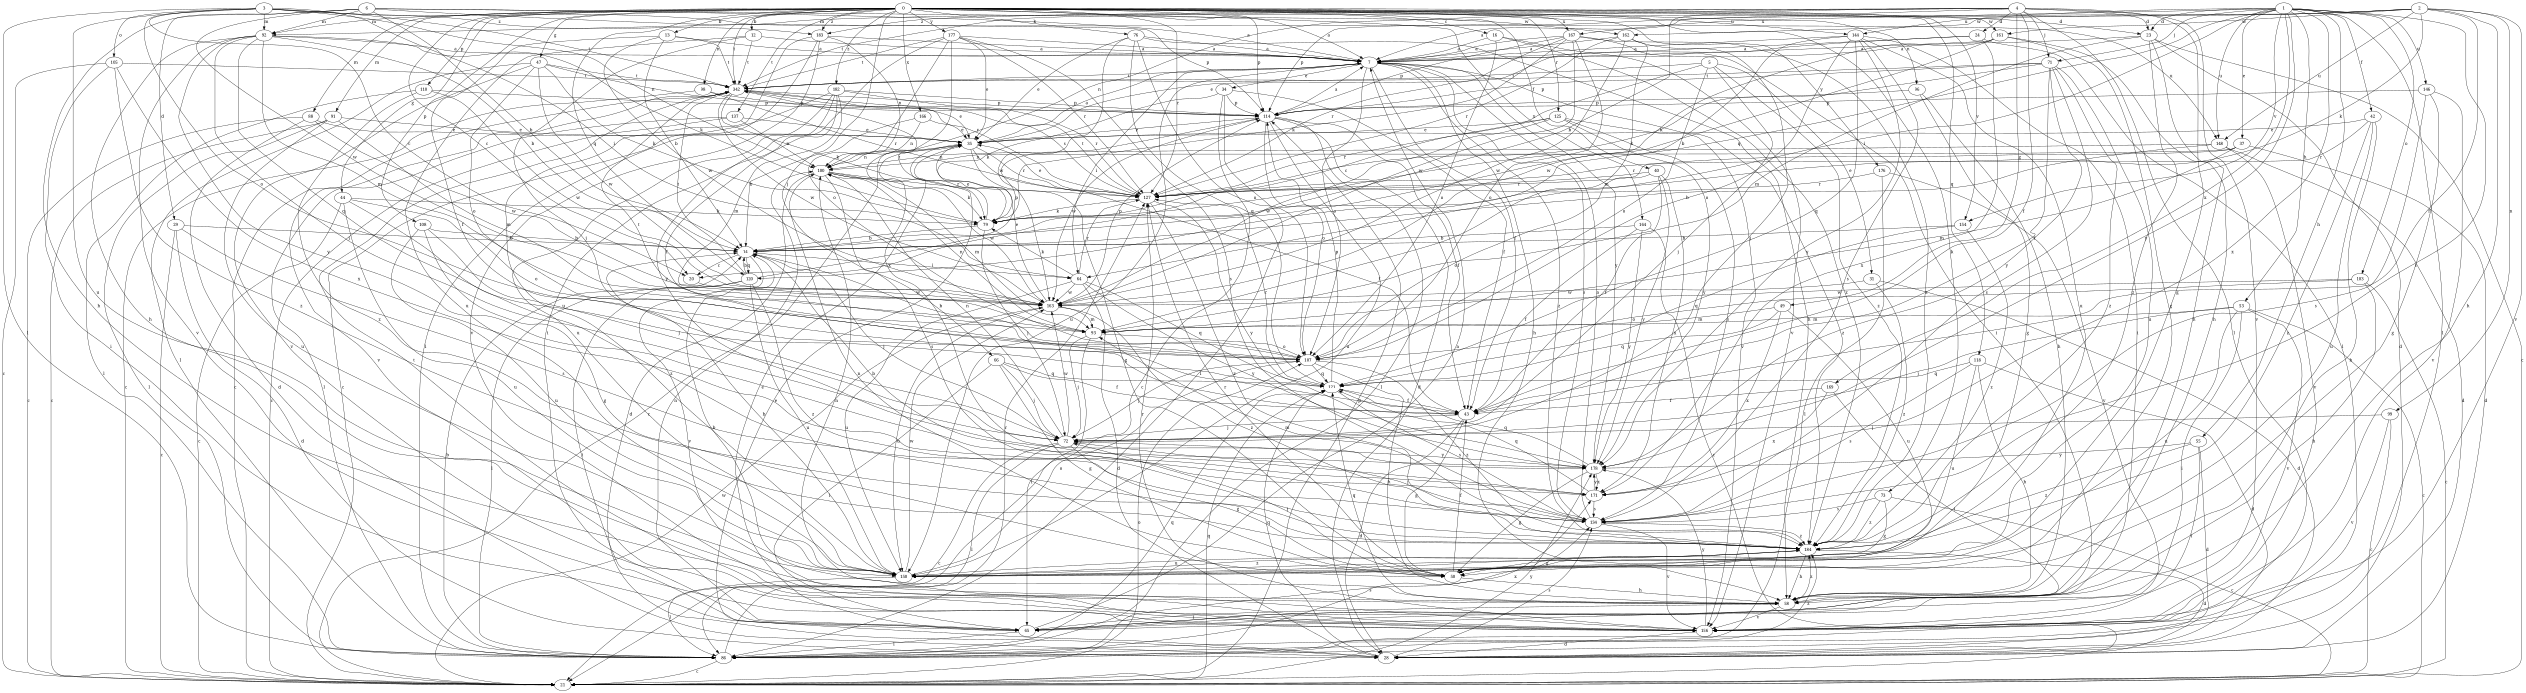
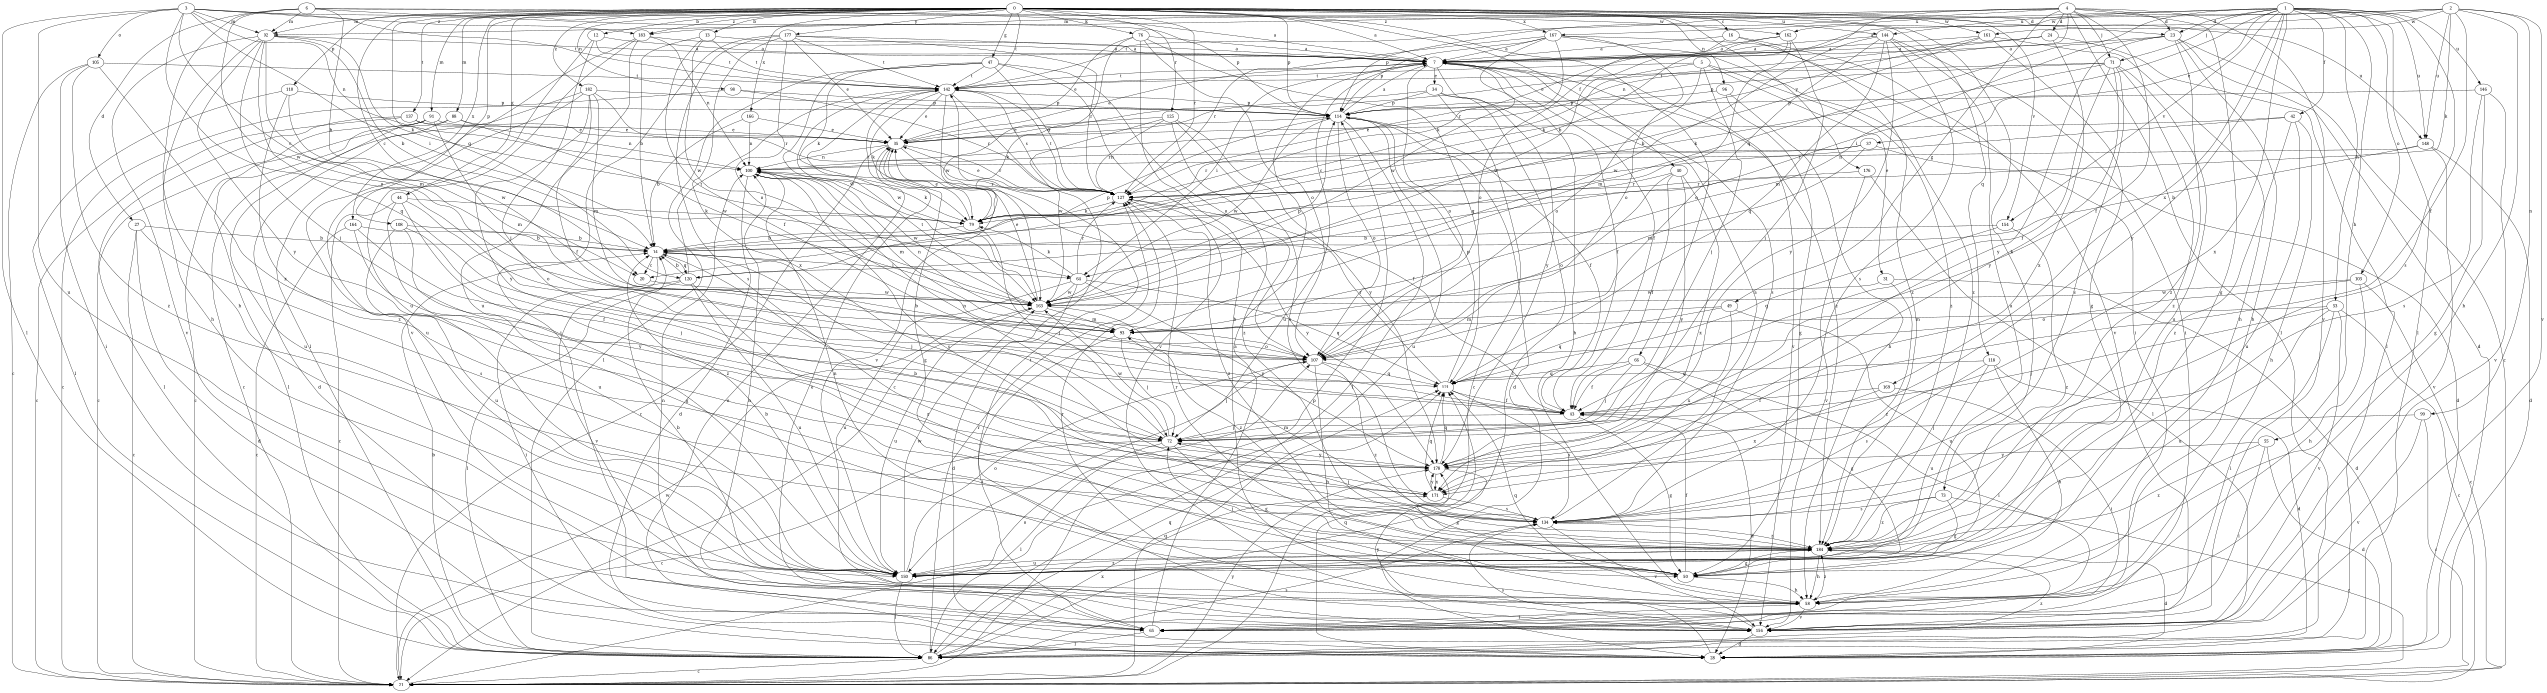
  strict digraph {
    fontname="Noto Serif"
    node [fontname="Noto Serif"]
    edge [fontname="Noto Serif"]
    0
    7
    12
    13
    16
    20
    23
    40
    44
    47
    66
    73
    76
    88
    91
    92
    96
    98
    108
    110
    114
    118
    120
    125
    127
    137
-   142 [label=342]
+   142
    144
    154
    161
    164
    166
    167
    176
    177
    182
    183
    64
    134
    178
    43
    58
    156
    107
    150
    184
    34
    72
    14
    163
    21
    28
    93
    171
    79
    86
    50
    121
    65
    35
    100
    1
    n63 [label=37]
    42
    53
    55
    71
    103
    146
    148
    169
    2
    99
    162
    3
    105
    4
    24
    49
    5
    31
    6
-   27 [label=29]
+   27
    0 -> 7 [label=a]
    0 -> 12 [label=b]
    0 -> 13 [label=b]
    0 -> 16 [label=c]
    0 -> 20 [label=c]
    0 -> 23 [label=d]
    0 -> 40 [label=f]
    0 -> 44 [label=g]
    0 -> 47 [label=g]
    0 -> 66 [label=j]
    0 -> 73 [label=k]
    0 -> 76 [label=k]
    0 -> 88 [label=m]
    0 -> 91 [label=m]
    0 -> 92 [label=m]
    0 -> 96 [label=n]
    0 -> 98 [label=n]
    0 -> 108 [label=p]
    0 -> 110 [label=p]
    0 -> 114 [label=p]
    0 -> 118 [label=q]
    0 -> 120 [label=q]
    0 -> 125 [label=r]
    0 -> 127 [label=r]
    0 -> 137 [label=t]
    0 -> 142 [label=t]
    0 -> 144 [label=u]
    0 -> 154 [label=v]
    0 -> 161 [label=w]
    0 -> 164 [label=x]
    0 -> 166 [label=x]
    0 -> 167 [label=x]
    0 -> 176 [label=y]
    0 -> 177 [label=y]
    0 -> 182 [label=z]
    0 -> 183 [label=z]
    7 -> 142 [label=t]
    7 -> 64 [label=i]
    7 -> 134 [label=s]
    7 -> 178 [label=y]
    7 -> 43 [label=f]
    7 -> 58 [label=h]
    7 -> 156 [label=v]
    7 -> 107 [label=o]
    7 -> 150 [label=u]
    7 -> 184 [label=z]
    7 -> 34 [label=e]
    12 -> 7 [label=a]
    12 -> 142 [label=t]
    12 -> 150 [label=u]
    12 -> 72 [label=j]
    13 -> 7 [label=a]
    13 -> 142 [label=t]
    13 -> 43 [label=f]
    13 -> 14 [label=b]
    13 -> 163 [label=w]
    16 -> 7 [label=a]
    16 -> 156 [label=v]
    16 -> 107 [label=o]
    16 -> 184 [label=z]
    20 -> 163 [label=w]
    23 -> 7 [label=a]
+   23 -> 178 [label=y]
    23 -> 58 [label=h]
    23 -> 184 [label=z]
    23 -> 21 [label=c]
    23 -> 28 [label=d]
    23 -> 93 [label=m]
    40 -> 127 [label=r]
    40 -> 178 [label=y]
    40 -> 43 [label=f]
    40 -> 107 [label=o]
    40 -> 171 [label=x]
    44 -> 107 [label=o]
    44 -> 150 [label=u]
    44 -> 184 [label=z]
    44 -> 21 [label=c]
    44 -> 79 [label=k]
    47 -> 127 [label=r]
    47 -> 142 [label=t]
    47 -> 156 [label=v]
    47 -> 107 [label=o]
    47 -> 163 [label=w]
    47 -> 79 [label=k]
    47 -> 86 [label=l]
    66 -> 43 [label=f]
    66 -> 72 [label=j]
    66 -> 50 [label=g]
    66 -> 121 [label=q]
    66 -> 65 [label=i]
    73 -> 134 [label=s]
    73 -> 184 [label=z]
    73 -> 21 [label=c]
    73 -> 50 [label=g]
    76 -> 7 [label=a]
    76 -> 58 [label=h]
    76 -> 107 [label=o]
    76 -> 163 [label=w]
    76 -> 121 [label=q]
    76 -> 35 [label=e]
    88 -> 163 [label=w]
    88 -> 21 [label=c]
    88 -> 28 [label=d]
    88 -> 35 [label=e]
    91 -> 150 [label=u]
    91 -> 21 [label=c]
    91 -> 93 [label=m]
    91 -> 86 [label=l]
    91 -> 35 [label=e]
    92 -> 7 [label=a]
    92 -> 178 [label=y]
    92 -> 58 [label=h]
    92 -> 156 [label=v]
    92 -> 72 [label=j]
    92 -> 14 [label=b]
    92 -> 93 [label=m]
    92 -> 79 [label=k]
    92 -> 121 [label=q]
    96 -> 114 [label=p]
    96 -> 58 [label=h]
    96 -> 50 [label=g]
    98 -> 114 [label=p]
    98 -> 127 [label=r]
    98 -> 21 [label=c]
    108 -> 150 [label=u]
    108 -> 72 [label=j]
    108 -> 14 [label=b]
    108 -> 50 [label=g]
    110 -> 114 [label=p]
    110 -> 184 [label=z]
    110 -> 163 [label=w]
    110 -> 86 [label=l]
    114 -> 7 [label=a]
    114 -> 43 [label=f]
    114 -> 107 [label=o]
    114 -> 150 [label=u]
    114 -> 163 [label=w]
    114 -> 28 [label=d]
    114 -> 86 [label=l]
    114 -> 35 [label=e]
    118 -> 134 [label=s]
    118 -> 58 [label=h]
    118 -> 150 [label=u]
    118 -> 28 [label=d]
    118 -> 121 [label=q]
    120 -> 114 [label=p]
    120 -> 142 [label=t]
    120 -> 150 [label=u]
    120 -> 184 [label=z]
    120 -> 14 [label=b]
    120 -> 86 [label=l]
    120 -> 65 [label=i]
    125 -> 127 [label=r]
    125 -> 134 [label=s]
    125 -> 178 [label=y]
    125 -> 184 [label=z]
    125 -> 163 [label=w]
    125 -> 35 [label=e]
    127 -> 142 [label=t]
    127 -> 178 [label=y]
    127 -> 184 [label=z]
    127 -> 79 [label=k]
    127 -> 35 [label=e]
    137 -> 21 [label=c]
    137 -> 86 [label=l]
    137 -> 35 [label=e]
    137 -> 100 [label=n]
    142 -> 114 [label=p]
    142 -> 127 [label=s]
    142 -> 156 [label=v]
    142 -> 163 [label=w]
    142 -> 21 [label=c]
    142 -> 79 [label=k]
    142 -> 35 [label=e]
    144 -> 7 [label=a]
    144 -> 134 [label=s]
    144 -> 178 [label=y]
    144 -> 107 [label=o]
    144 -> 150 [label=u]
    144 -> 163 [label=w]
    144 -> 121 [label=q]
    144 -> 65 [label=i]
    154 -> 184 [label=z]
    154 -> 14 [label=b]
    154 -> 121 [label=q]
    161 -> 7 [label=a]
    161 -> 58 [label=h]
    161 -> 14 [label=b]
    161 -> 79 [label=k]
    161 -> 50 [label=g]
    164 -> 178 [label=y]
    164 -> 43 [label=f]
    164 -> 14 [label=b]
    164 -> 21 [label=c]
    166 -> 14 [label=b]
    166 -> 35 [label=e]
    166 -> 100 [label=n]
    167 -> 7 [label=a]
    167 -> 114 [label=p]
    167 -> 127 [label=r]
    167 -> 107 [label=o]
    167 -> 184 [label=z]
    167 -> 163 [label=w]
    167 -> 79 [label=k]
    167 -> 65 [label=i]
    176 -> 127 [label=r]
    176 -> 156 [label=v]
    176 -> 86 [label=l]
    177 -> 7 [label=a]
    177 -> 127 [label=r]
    177 -> 142 [label=t]
    177 -> 134 [label=s]
    177 -> 107 [label=o]
    177 -> 171 [label=x]
    177 -> 65 [label=i]
    177 -> 35 [label=e]
    182 -> 114 [label=p]
    182 -> 127 [label=r]
    182 -> 178 [label=y]
    182 -> 43 [label=f]
    182 -> 150 [label=u]
    182 -> 21 [label=c]
    182 -> 93 [label=m]
    183 -> 7 [label=a]
    183 -> 156 [label=v]
    183 -> 150 [label=u]
    183 -> 86 [label=l]
    183 -> 100 [label=n]
    64 -> 127 [label=r]
    64 -> 178 [label=y]
    64 -> 150 [label=u]
    64 -> 163 [label=w]
    64 -> 28 [label=d]
    64 -> 79 [label=k]
    64 -> 121 [label=q]
    134 -> 7 [label=a]
    134 -> 156 [label=v]
    134 -> 184 [label=z]
    134 -> 72 [label=j]
    134 -> 93 [label=m]
    178 -> 171 [label=x]
    178 -> 50 [label=g]
    178 -> 121 [label=q]
    43 -> 72 [label=j]
    43 -> 28 [label=d]
    43 -> 50 [label=g]
    58 -> 156 [label=v]
    58 -> 184 [label=z]
    58 -> 14 [label=b]
    58 -> 121 [label=q]
    58 -> 65 [label=i]
    156 -> 127 [label=r]
    156 -> 142 [label=t]
    156 -> 178 [label=y]
    156 -> 28 [label=d]
    156 -> 100 [label=n]
    107 -> 142 [label=t]
    107 -> 58 [label=h]
    107 -> 184 [label=z]
    107 -> 72 [label=j]
    107 -> 14 [label=b]
    107 -> 121 [label=q]
    150 -> 107 [label=o]
    150 -> 184 [label=z]
    150 -> 14 [label=b]
    150 -> 163 [label=w]
    150 -> 86 [label=l]
    184 -> 58 [label=h]
    184 -> 150 [label=u]
    184 -> 28 [label=d]
    184 -> 50 [label=g]
    34 -> 114 [label=p]
    34 -> 43 [label=f]
    34 -> 21 [label=c]
    34 -> 79 [label=k]
    34 -> 86 [label=l]
    72 -> 178 [label=y]
    72 -> 163 [label=w]
    72 -> 21 [label=c]
    72 -> 86 [label=l]
    72 -> 50 [label=g]
    72 -> 100 [label=n]
    14 -> 20 [label=c]
    14 -> 120 [label=q]
    14 -> 64 [label=i]
    14 -> 156 [label=v]
    14 -> 72 [label=j]
    163 -> 114 [label=p]
    163 -> 150 [label=u]
    163 -> 184 [label=z]
    163 -> 93 [label=m]
    163 -> 35 [label=e]
    21 -> 114 [label=p]
    21 -> 178 [label=y]
    21 -> 107 [label=o]
    21 -> 163 [label=w]
    21 -> 121 [label=q]
    28 -> 134 [label=s]
    28 -> 121 [label=q]
    28 -> 35 [label=e]
    93 -> 107 [label=o]
    93 -> 72 [label=j]
    93 -> 65 [label=i]
    93 -> 100 [label=n]
    171 -> 134 [label=s]
    171 -> 178 [label=y]
    171 -> 14 [label=b]
    171 -> 121 [label=q]
    79 -> 142 [label=t]
    79 -> 72 [label=j]
    79 -> 14 [label=b]
    79 -> 35 [label=e]
    86 -> 127 [label=r]
    86 -> 134 [label=s]
    86 -> 184 [label=z]
    86 -> 14 [label=b]
    86 -> 21 [label=c]
    86 -> 171 [label=x]
    86 -> 121 [label=q]
    50 -> 127 [label=r]
    50 -> 43 [label=f]
    50 -> 58 [label=h]
    50 -> 72 [label=j]
    50 -> 100 [label=n]
    121 -> 114 [label=p]
    121 -> 127 [label=r]
    121 -> 134 [label=s]
    121 -> 43 [label=f]
    65 -> 7 [label=a]
    65 -> 86 [label=l]
    65 -> 35 [label=e]
    65 -> 100 [label=n]
    35 -> 7 [label=a]
    35 -> 127 [label=r]
    35 -> 43 [label=f]
    35 -> 21 [label=c]
    35 -> 50 [label=g]
    35 -> 100 [label=n]
    100 -> 127 [label=r]
    100 -> 134 [label=s]
    100 -> 163 [label=w]
    100 -> 28 [label=d]
    100 -> 93 [label=m]
    100 -> 79 [label=k]
    1 -> 23 [label=d]
    1 -> 120 [label=q]
    1 -> 144 [label=u]
    1 -> 154 [label=v]
    1 -> 167 [label=x]
    1 -> 64 [label=i]
    1 -> 134 [label=s]
    1 -> 178 [label=y]
    1 -> 171 [label=x]
    1 -> 86 [label=l]
    1 -> n63 [label=e]
    1 -> 42 [label=f]
    1 -> 53 [label=h]
    1 -> 55 [label=h]
    1 -> 71 [label=j]
    1 -> 103 [label=o]
    1 -> 146 [label=u]
    1 -> 148 [label=u]
    1 -> 169 [label=x]
    n63 -> 127 [label=r]
    n63 -> 28 [label=d]
    n63 -> 93 [label=m]
    n63 -> 100 [label=n]
    42 -> 127 [label=r]
    42 -> 58 [label=h]
    42 -> 150 [label=u]
    42 -> 184 [label=z]
    42 -> 35 [label=e]
    53 -> 156 [label=v]
    53 -> 150 [label=u]
    53 -> 72 [label=j]
    53 -> 21 [label=c]
    53 -> 93 [label=m]
    53 -> 65 [label=i]
    55 -> 178 [label=y]
    55 -> 184 [label=z]
    55 -> 28 [label=d]
    55 -> 65 [label=i]
    71 -> 114 [label=p]
    71 -> 142 [label=t]
    71 -> 134 [label=s]
    71 -> 178 [label=y]
    71 -> 43 [label=f]
    71 -> 150 [label=u]
    71 -> 184 [label=z]
    71 -> 79 [label=k]
    103 -> 58 [label=h]
    103 -> 107 [label=o]
    103 -> 163 [label=w]
    103 -> 21 [label=c]
    146 -> 114 [label=p]
    146 -> 134 [label=s]
    146 -> 156 [label=v]
    146 -> 50 [label=g]
    148 -> 156 [label=v]
    148 -> 14 [label=b]
    148 -> 28 [label=d]
    148 -> 100 [label=n]
    169 -> 43 [label=f]
    169 -> 171 [label=x]
    169 -> 65 [label=i]
    2 -> 7 [label=a]
    2 -> 92 [label=m]
    2 -> 161 [label=w]
    2 -> 43 [label=f]
    2 -> 58 [label=h]
    2 -> 156 [label=v]
    2 -> 79 [label=k]
    2 -> 148 [label=u]
    2 -> 99 [label=n]
    2 -> 162 [label=w]
    99 -> 156 [label=v]
    99 -> 72 [label=j]
    99 -> 21 [label=c]
    162 -> 7 [label=a]
    162 -> 127 [label=r]
    162 -> 72 [label=j]
    162 -> 163 [label=w]
    162 -> 93 [label=m]
    3 -> 20 [label=c]
    3 -> 92 [label=m]
    3 -> 142 [label=t]
    3 -> 183 [label=z]
    3 -> 64 [label=i]
    3 -> 107 [label=o]
    3 -> 150 [label=u]
    3 -> 86 [label=l]
    3 -> 100 [label=n]
    3 -> 148 [label=u]
    3 -> 105 [label=o]
    105 -> 142 [label=t]
    105 -> 184 [label=z]
    105 -> 21 [label=c]
    105 -> 171 [label=x]
    105 -> 65 [label=i]
    4 -> 23 [label=d]
    4 -> 114 [label=p]
    4 -> 142 [label=t]
    4 -> 183 [label=z]
    4 -> 43 [label=f]
    4 -> 156 [label=v]
    4 -> 14 [label=b]
    4 -> 86 [label=l]
    4 -> 50 [label=g]
    4 -> 100 [label=n]
    4 -> 71 [label=j]
    4 -> 24 [label=d]
    4 -> 49 [label=g]
    24 -> 7 [label=a]
    24 -> 171 [label=x]
    24 -> 86 [label=l]
    24 -> 35 [label=e]
    49 -> 150 [label=u]
    49 -> 93 [label=m]
    49 -> 171 [label=x]
    49 -> 121 [label=q]
    5 -> 20 [label=c]
    5 -> 142 [label=t]
    5 -> 107 [label=o]
    5 -> 184 [label=z]
    5 -> 72 [label=j]
    5 -> 31 [label=e]
    31 -> 184 [label=z]
    31 -> 163 [label=w]
    31 -> 28 [label=d]
    6 -> 7 [label=a]
    6 -> 92 [label=m]
    6 -> 114 [label=p]
    6 -> 58 [label=h]
    6 -> 14 [label=b]
    6 -> 163 [label=w]
    6 -> 162 [label=w]
    6 -> 27 [label=d]
    27 -> 134 [label=s]
    27 -> 14 [label=b]
    27 -> 21 [label=c]
    27 -> 28 [label=d]
  }
